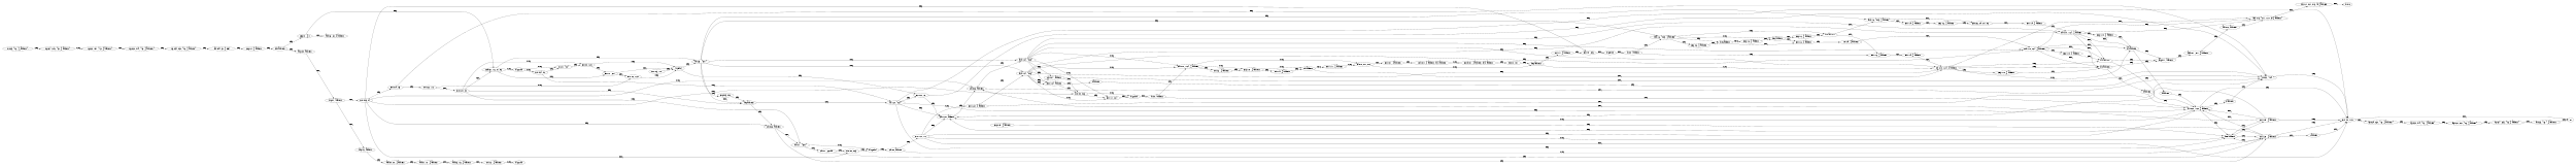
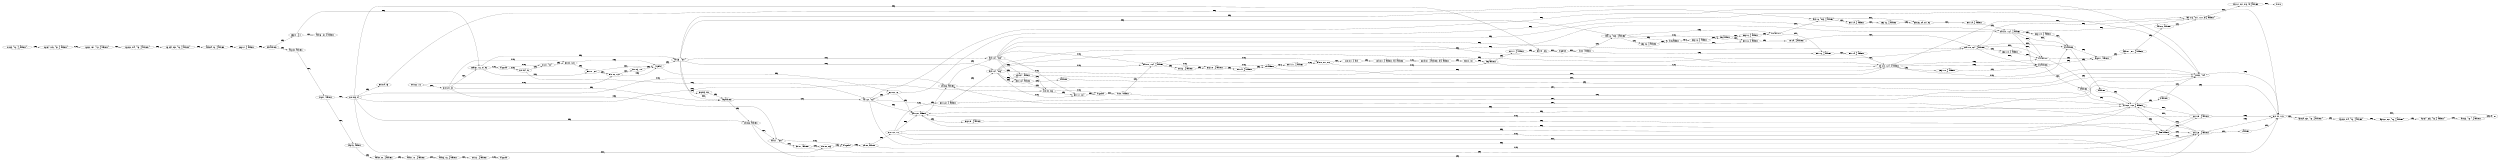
  digraph {
    fontname="DejaVu Serif"
    rankdir=LR
    node [fontname="DejaVu Serif"]
    edge [fontname="DejaVu Serif"]
    n1 [label="str x25 , [ sp , #- address ]!"]
    n2 [label="stp x24 , x23 , [ sp , # address ]"]
    n3 [label="stp x22 , x21 , [ sp , # address ]"]
    n4 [label="stp x20 , x19 , [ sp , # address ]"]
    n5 [label="stp x29 , x30 , [ sp , # address ]"]
-   n6 [label="add x29 , sp , # csel"]
+   n6 [label="add x29 , sp , # address"]
    n7 [label="cmp w2 , # address"]
    n8 [label="b.hs address"]
    n9 [label="adrp x0 , address"]
    n10 [label="cmp x1 , # 0"]
    n11 [label="adrp x1 , address"]
    n12 [label="add x8 , sp , # address"]
    n13 [label="csel x21 , x8 , x1 , eq"]
    n14 [label="adrp x3 , address"]
    n15 [label="mov x23 , x4"]
    n16 [label="bl symbol"]
    n17 [label="mov x1 , x21"]
    n18 [label="ldr x25 , [ x21 ]"]
    n19 [label="add x0 , x0 , # address"]
    n20 [label="add x1 , x1 , # address"]
    n21 [label="add x3 , x3 , # address"]
    n22 [label="mov w2 , # address"]
    n23 [label="bl symbol"]
    n24 [label="mov x19 , x3"]
    n25 [label="cbz x23 , address"]
    n26 [label="cbz x23 , address"]
    n27 [label="mov x0 , x23"]
    n28 [label="mov x0 , x23"]
    n29 [label="mov x0 , x23"]
    n30 [label="mov w22 , w2"]
    n31 [label="str x22 , [ x19 ]"]
    n32 [label="ldrb w1 , [ x20 ]"]
    n33 [label="mov w20 , # address"]
    n34 [label="ldrb w24 , [ x25 ]"]
    n35 [label="bl symbol"]
    n36 [label="mov w1 , w24"]
    n37 [label="bl symbol"]
    n38 [label="bl symbol"]
    n39 [label="mov x20 , x0"]
    n40 [label="mov w2 , w22"]
    n41 [label="mov w0 , w20"]
    n42 [label="mov x0 , x20"]
    n43 [label="b.eq address"]
    n44 [label="bl symbol"]
    n45 [label="mov w3 , wzr"]
    n46 [label="ldr w20 , [ x24 ]"]
-   n47 [label="cbz w1 , symbol"]
+   n47 [label="cbz w1 , address"]
    n48 [label="mov x24 , x0"]
    n49 [label="str wzr , [ x0 ]"]
    n50 [label="cmp x25 , x20"]
    n51 [label="ldrb w24 , [ x25 ]"]
    n52 [label="ldrb w8 , [ x25 , # address ]"]
    n53 [label="ldrb w8 , [ x25 , # address ]"]
    n54 [label="mov x22 , x0"]
    n55 [label="cbz w20 , address"]
    n56 [label="b.ne address"]
    n57 [label="orr w20 , w20 , # address"]
    n58 [label="cbz w24 , address"]
    n59 [label="cbnz w24 , address"]
    n60 [label="sub w10 , w24 , # address"]
    n61 [label="sub w10 , w24 , # address"]
    n62 [label="sub w10 , w24 , # address"]
    n63 [label="sub w10 , w24 , # address"]
    n64 [label="cmp w8 , # address"]
    n65 [label="b.eq address"]
    n66 [label="b.eq address"]
    n67 [label="b.ne address"]
    n68 [label="mov w9 , # address"]
    n69 [label="csinc x8 , x9 , xzr , eq"]
    n70 [label="b address"]
    n71 [label="cmp w20 , # address"]
    n72 [label="ldp x29 , x30 , [ sp , # address ]"]
    n73 [label=ret]
    n74 [label="mov w20 , # address"]
    n75 [label="b address"]
    n76 [label="cbz x0 , address"]
    n77 [label="ldp x20 , x19 , [ sp , # address ]"]
    n78 [label="b address"]
    n79 [label="mov w8 , # address"]
    n80 [label="cmp w10 , # address"]
    n81 [label="lsl x10 , x11 , x10"]
    n82 [label="cmp w10 , # address"]
    n83 [label="b.ls address"]
    n84 [label="ldrh w13 , [ x11 , x10 , lsl # address ]"]
    n85 [label="b.hi address"]
    n86 [label="b.ls address"]
    n87 [label="cmp w10 , # address"]
    n88 [label="cmp w10 , # address"]
    n89 [label="ldp x22 , x21 , [ sp , # address ]"]
    n90 [label="ldp x24 , x23 , [ sp , # address ]"]
    n91 [label="ldr x25 , [ sp ] , # address"]
    n92 [label="mov w20 , wzr"]
    n93 [label="mov w22 , # address"]
    n94 [label="cbz x0 , address"]
    n95 [label="mov w9 , # address"]
    n96 [label="b.hi address"]
-   n97 [label="mov x11 , # address"]
+   n97 [label="mov x11 , # ldrb"]
    n98 [label="b.eq address"]
    n99 [label="mov w11 , # address"]
    n100 [label="adrp x11 , address"]
    n101 [label="b address"]
    n102 [label="add x12 , x12 , x13 , lsl # address"]
    n103 [label="b address"]
    n104 [label="add x11 , x11 , # address"]
    n105 [label="adr x12 , address"]
    n106 [label="movk x11 , # address , lsl # address"]
    n107 [label="mov w1 , # address"]
    n108 [label="movk x11 , # address , lsl # address"]
    n109 [label="tst x10 , x11"]
    n110 [label="br x12"]
    n111 [label="cbz x0 , address"]
    n112 [label="mov w8 , # address"]
    n113 [label="mov w9 , # address"]
    n114 [label="mov w8 , # address"]
    n115 [label="cmp w8 , # address"]
    n116 [label="cmp w8 , # address"]
    n117 [label="mov w9 , # address"]
    n118 [label="cmp w8 , # address"]
    n119 [label="mov w9 , # address"]
    n1 -> n2 [label=CFG]
    n2 -> n3 [label=CFG]
    n3 -> n4 [label=CFG]
    n4 -> n5 [label=CFG]
    n5 -> n6 [label=CFG]
    n6 -> n7 [label=CFG]
    n7 -> n8 [label=CFG]
    n8 -> n9 [label=CFG]
    n8 -> n10 [label=CFG]
    n9 -> n11 [label=CFG]
    n10 -> n12 [label=CFG]
    n10 -> n13 [label=DFG]
    n11 -> n14 [label=CFG]
    n11 -> n15 [label=CFG]
    n13 -> n16 [label=CFG]
    n13 -> n17 [label=DFG]
    n13 -> n18 [label=DFG]
    n14 -> n19 [label=CFG]
    n15 -> n24 [label=CFG]
    n15 -> n25 [label=DFG]
    n15 -> n26 [label=DFG]
    n15 -> n27 [label=DFG]
    n15 -> n28 [label=DFG]
    n15 -> n29 [label=DFG]
    n16 -> n48 [label=DFG]
    n16 -> n49 [label=DFG]
    n17 -> n40 [label=CFG]
    n17 -> n44 [label=DFG]
    n18 -> n34 [label=DFG]
    n18 -> n43 [label=DFG]
    n18 -> n50 [label=CFG]
    n18 -> n51 [label=DFG]
    n18 -> n52 [label=DFG]
    n18 -> n53 [label=DFG]
    n19 -> n20 [label=CFG]
    n20 -> n21 [label=CFG]
    n21 -> n22 [label=CFG]
    n22 -> n23 [label=CFG]
-   n24 -> n30 [label=CFG]
    n24 -> n31 [label=DFG]
    n25 -> n32 [label=CFG]
    n25 -> n33 [label=CFG]
    n26 -> n31 [label=CFG]
    n26 -> n34 [label=CFG]
    n27 -> n35 [label=DFG]
    n28 -> n36 [label=CFG]
    n28 -> n37 [label=DFG]
    n29 -> n38 [label=DFG]
    n30 -> n39 [label=CFG]
    n30 -> n40 [label=DFG]
    n31 -> n41 [label=CFG]
    n32 -> n35 [label=DFG]
    n32 -> n47 [label=DFG]
    n33 -> n41 [label=DFG]
    n33 -> n55 [label=DFG]
    n33 -> n56 [label=DFG]
    n33 -> n57 [label=DFG]
    n33 -> n70 [label=CFG]
    n34 -> n36 [label=DFG]
    n34 -> n58 [label=DFG]
    n34 -> n59 [label=DFG]
    n34 -> n60 [label=DFG]
    n34 -> n61 [label=DFG]
    n34 -> n62 [label=DFG]
    n34 -> n63 [label=DFG]
    n35 -> n76 [label=DFG]
    n36 -> n37 [label=DFG]
    n37 -> n94 [label=DFG]
    n38 -> n111 [label=DFG]
    n39 -> n13 [label=CFG]
    n39 -> n32 [label=DFG]
    n39 -> n42 [label=DFG]
    n39 -> n43 [label=DFG]
    n40 -> n44 [label=DFG]
+   n40 -> n45 [label=CFG]
    n41 -> n72 [label=CFG]
    n41 -> n73 [label=DFG]
    n42 -> n17 [label=CFG]
    n42 -> n44 [label=DFG]
    n43 -> n25 [label=CFG]
    n43 -> n46 [label=CFG]
    n44 -> n18 [label=CFG]
    n44 -> n54 [label=DFG]
    n45 -> n44 [label=CFG]
    n46 -> n41 [label=DFG]
    n46 -> n54 [label=CFG]
    n46 -> n55 [label=DFG]
    n46 -> n56 [label=DFG]
    n46 -> n57 [label=DFG]
    n47 -> n27 [label=CFG]
    n47 -> n33 [label=CFG]
    n48 -> n46 [label=DFG]
    n48 -> n49 [label=CFG]
    n49 -> n42 [label=CFG]
    n50 -> n43 [label=CFG]
    n51 -> n36 [label=DFG]
    n51 -> n58 [label=DFG]
    n51 -> n59 [label=DFG]
    n51 -> n60 [label=DFG]
    n51 -> n61 [label=DFG]
    n51 -> n62 [label=DFG]
    n51 -> n63 [label=DFG]
    n52 -> n64 [label=CFG]
    n52 -> n65 [label=DFG]
    n52 -> n66 [label=DFG]
    n52 -> n67 [label=DFG]
    n53 -> n68 [label=CFG]
    n53 -> n69 [label=DFG]
    n54 -> n31 [label=DFG]
    n54 -> n55 [label=CFG]
    n55 -> n26 [label=CFG]
+   n55 -> n71 [label=CFG]
    n56 -> n33 [label=CFG]
    n56 -> n74 [label=CFG]
    n57 -> n41 [label=CFG]
    n57 -> n55 [label=DFG]
    n57 -> n56 [label=DFG]
    n57 -> n75 [label=CFG]
    n58 -> n28 [label=CFG]
    n58 -> n31 [label=CFG]
    n59 -> n28 [label=CFG]
    n59 -> n78 [label=CFG]
    n60 -> n79 [label=CFG]
    n60 -> n80 [label=DFG]
    n60 -> n81 [label=DFG]
    n61 -> n82 [label=CFG]
    n61 -> n83 [label=DFG]
    n61 -> n84 [label=DFG]
    n61 -> n85 [label=DFG]
    n61 -> n86 [label=DFG]
    n62 -> n83 [label=DFG]
    n62 -> n84 [label=DFG]
    n62 -> n85 [label=DFG]
    n62 -> n86 [label=DFG]
    n62 -> n87 [label=CFG]
    n63 -> n83 [label=DFG]
    n63 -> n84 [label=DFG]
    n63 -> n85 [label=DFG]
    n63 -> n86 [label=DFG]
    n63 -> n88 [label=CFG]
    n64 -> n65 [label=CFG]
    n65 -> n114 [label=CFG]
    n65 -> n115 [label=CFG]
    n66 -> n114 [label=CFG]
    n66 -> n116 [label=CFG]
    n67 -> n53 [label=CFG]
    n67 -> n112 [label=CFG]
    n68 -> n118 [label=CFG]
    n69 -> n119 [label=CFG]
    n70 -> n41 [label=CFG]
    n71 -> n56 [label=CFG]
    n72 -> n77 [label=CFG]
    n74 -> n26 [label=CFG]
    n74 -> n41 [label=DFG]
    n74 -> n55 [label=DFG]
    n74 -> n56 [label=DFG]
    n74 -> n57 [label=DFG]
    n75 -> n31 [label=CFG]
    n76 -> n33 [label=CFG]
    n76 -> n92 [label=CFG]
    n77 -> n89 [label=CFG]
    n78 -> n31 [label=CFG]
    n79 -> n80 [label=CFG]
    n80 -> n95 [label=CFG]
    n80 -> n96 [label=DFG]
    n81 -> n97 [label=CFG]
    n81 -> n98 [label=DFG]
    n82 -> n83 [label=CFG]
    n83 -> n100 [label=CFG]
    n83 -> n101 [label=CFG]
    n84 -> n102 [label=DFG]
    n85 -> n57 [label=CFG]
    n85 -> n100 [label=CFG]
    n86 -> n100 [label=CFG]
    n86 -> n103 [label=CFG]
    n87 -> n85 [label=CFG]
    n88 -> n86 [label=CFG]
    n89 -> n90 [label=CFG]
    n90 -> n91 [label=CFG]
    n91 -> n73 [label=CFG]
    n92 -> n41 [label=DFG]
    n92 -> n55 [label=DFG]
    n92 -> n56 [label=DFG]
    n92 -> n57 [label=DFG]
    n92 -> n93 [label=CFG]
    n93 -> n31 [label=CFG]
    n93 -> n51 [label=CFG]
    n94 -> n57 [label=CFG]
    n94 -> n60 [label=CFG]
    n95 -> n96 [label=CFG]
    n96 -> n61 [label=CFG]
    n96 -> n99 [label=CFG]
    n97 -> n106 [label=CFG]
    n98 -> n61 [label=CFG]
    n98 -> n107 [label=CFG]
    n99 -> n81 [label=CFG]
    n100 -> n104 [label=CFG]
    n101 -> n57 [label=CFG]
    n102 -> n110 [label=DFG]
    n103 -> n57 [label=CFG]
    n104 -> n105 [label=CFG]
    n105 -> n84 [label=CFG]
    n106 -> n108 [label=CFG]
    n107 -> n29 [label=CFG]
    n108 -> n109 [label=CFG]
    n109 -> n98 [label=CFG]
    n111 -> n52 [label=CFG]
    n111 -> n112 [label=CFG]
    n112 -> n113 [label=CFG]
    n113 -> n61 [label=CFG]
    n114 -> n117 [label=CFG]
    n115 -> n66 [label=CFG]
    n116 -> n67 [label=CFG]
    n117 -> n62 [label=CFG]
    n118 -> n69 [label=CFG]
    n119 -> n63 [label=CFG]
  }
